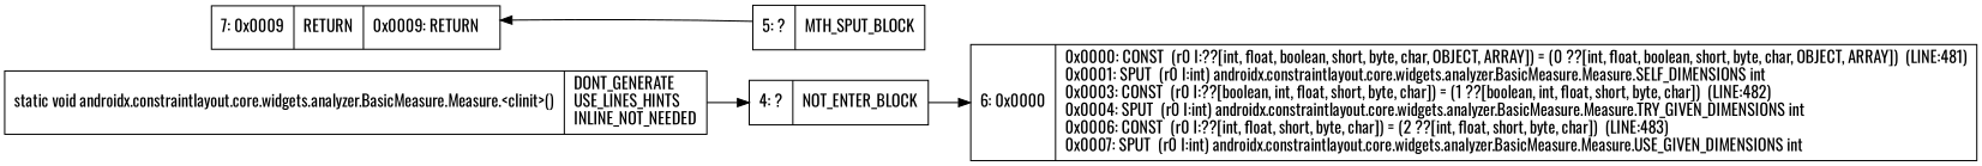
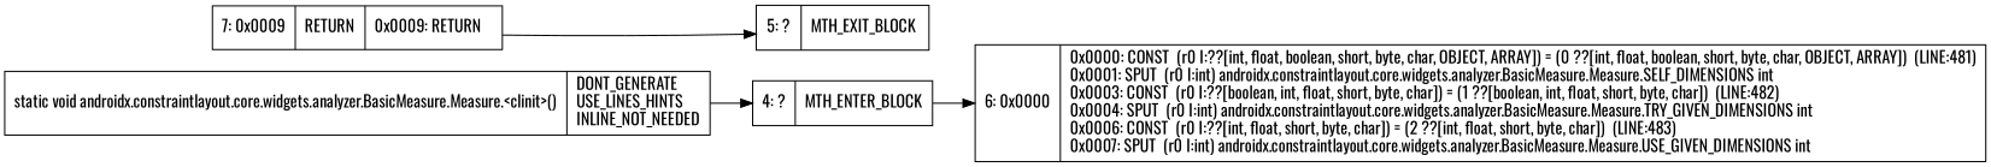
  digraph {
    fontname=Oswald
    rankdir=LR
    node [fontname=Oswald shape=record]
    edge [fontname=Oswald]
-   n1 [label="{4\:\ ?|NOT_ENTER_BLOCK\l}"]
+   n1 [label="{4\:\ ?|MTH_ENTER_BLOCK\l}"]
    n2 [label="{6\:\ 0x0000|0x0000: CONST  (r0 I:??[int, float, boolean, short, byte, char, OBJECT, ARRAY]) = (0 ??[int, float, boolean, short, byte, char, OBJECT, ARRAY])  (LINE:481)\l0x0001: SPUT  (r0 I:int) androidx.constraintlayout.core.widgets.analyzer.BasicMeasure.Measure.SELF_DIMENSIONS int \l0x0003: CONST  (r0 I:??[boolean, int, float, short, byte, char]) = (1 ??[boolean, int, float, short, byte, char])  (LINE:482)\l0x0004: SPUT  (r0 I:int) androidx.constraintlayout.core.widgets.analyzer.BasicMeasure.Measure.TRY_GIVEN_DIMENSIONS int \l0x0006: CONST  (r0 I:??[int, float, short, byte, char]) = (2 ??[int, float, short, byte, char])  (LINE:483)\l0x0007: SPUT  (r0 I:int) androidx.constraintlayout.core.widgets.analyzer.BasicMeasure.Measure.USE_GIVEN_DIMENSIONS int \l}"]
    n3 [label="{7\:\ 0x0009|RETURN\l|0x0009: RETURN   \l}"]
-   n4 [label="{5\:\ ?|MTH_SPUT_BLOCK\l}"]
+   n4 [label="{5\:\ ?|MTH_EXIT_BLOCK\l}"]
    n5 [label="{static void androidx.constraintlayout.core.widgets.analyzer.BasicMeasure.Measure.\<clinit\>()  | DONT_GENERATE\lUSE_LINES_HINTS\lINLINE_NOT_NEEDED\l}"]
    n1 -> n2
-   n4 -> n3
+   n3 -> n4
    n5 -> n1
  }
